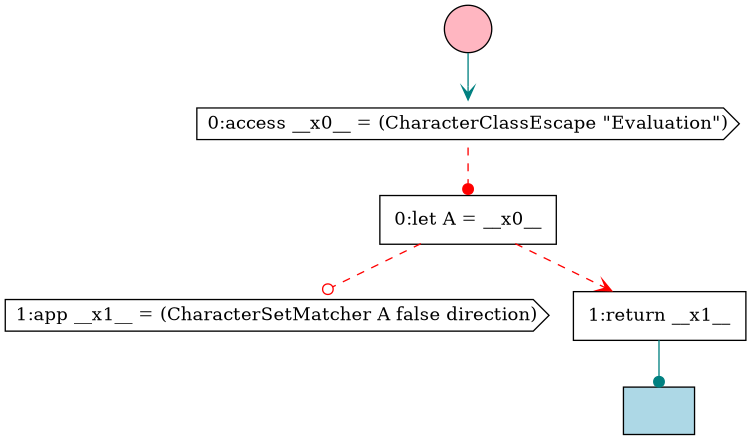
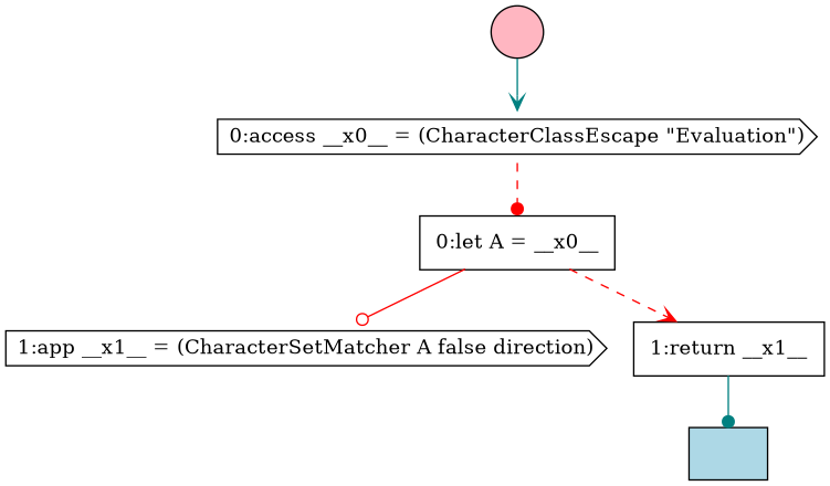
  digraph {
    node [color=black fillcolor=white shape=cds style=filled]
    edge [arrowhead=dot color=red style=solid]
    n1 [label=<<font color="black">0:access __x0__ = (CharacterClassEscape &quot;Evaluation&quot;)</font>>]
    n2 [label=<<font color="black">     <table border="0" cellborder="1" cellspacing="0" cellpadding="10">       <tr><td align="left">0:let A = __x0__</td></tr>     </table>   </font>> margin=0 shape=none]
    n3 [label=<<font color="black">1:app __x1__ = (CharacterSetMatcher A false direction)</font>>]
    n4 [label=<<font color="black">     <table border="0" cellborder="1" cellspacing="0" cellpadding="10">       <tr><td align="left">1:return __x1__</td></tr>     </table>   </font>> margin=0 shape=none]
    n5 [fillcolor=lightblue label=" " shape=box]
    n6 [fillcolor=lightpink label=" " shape=circle]
    n1 -> n2 [style=dashed]
-   n2 -> n3 [arrowhead=odot style=dashed]
+   n2 -> n3 [arrowhead=odot]
    n2 -> n4 [arrowhead=vee style=dashed]
    n4 -> n5 [color=teal]
    n6 -> n1 [arrowhead=vee color=teal]
  }
